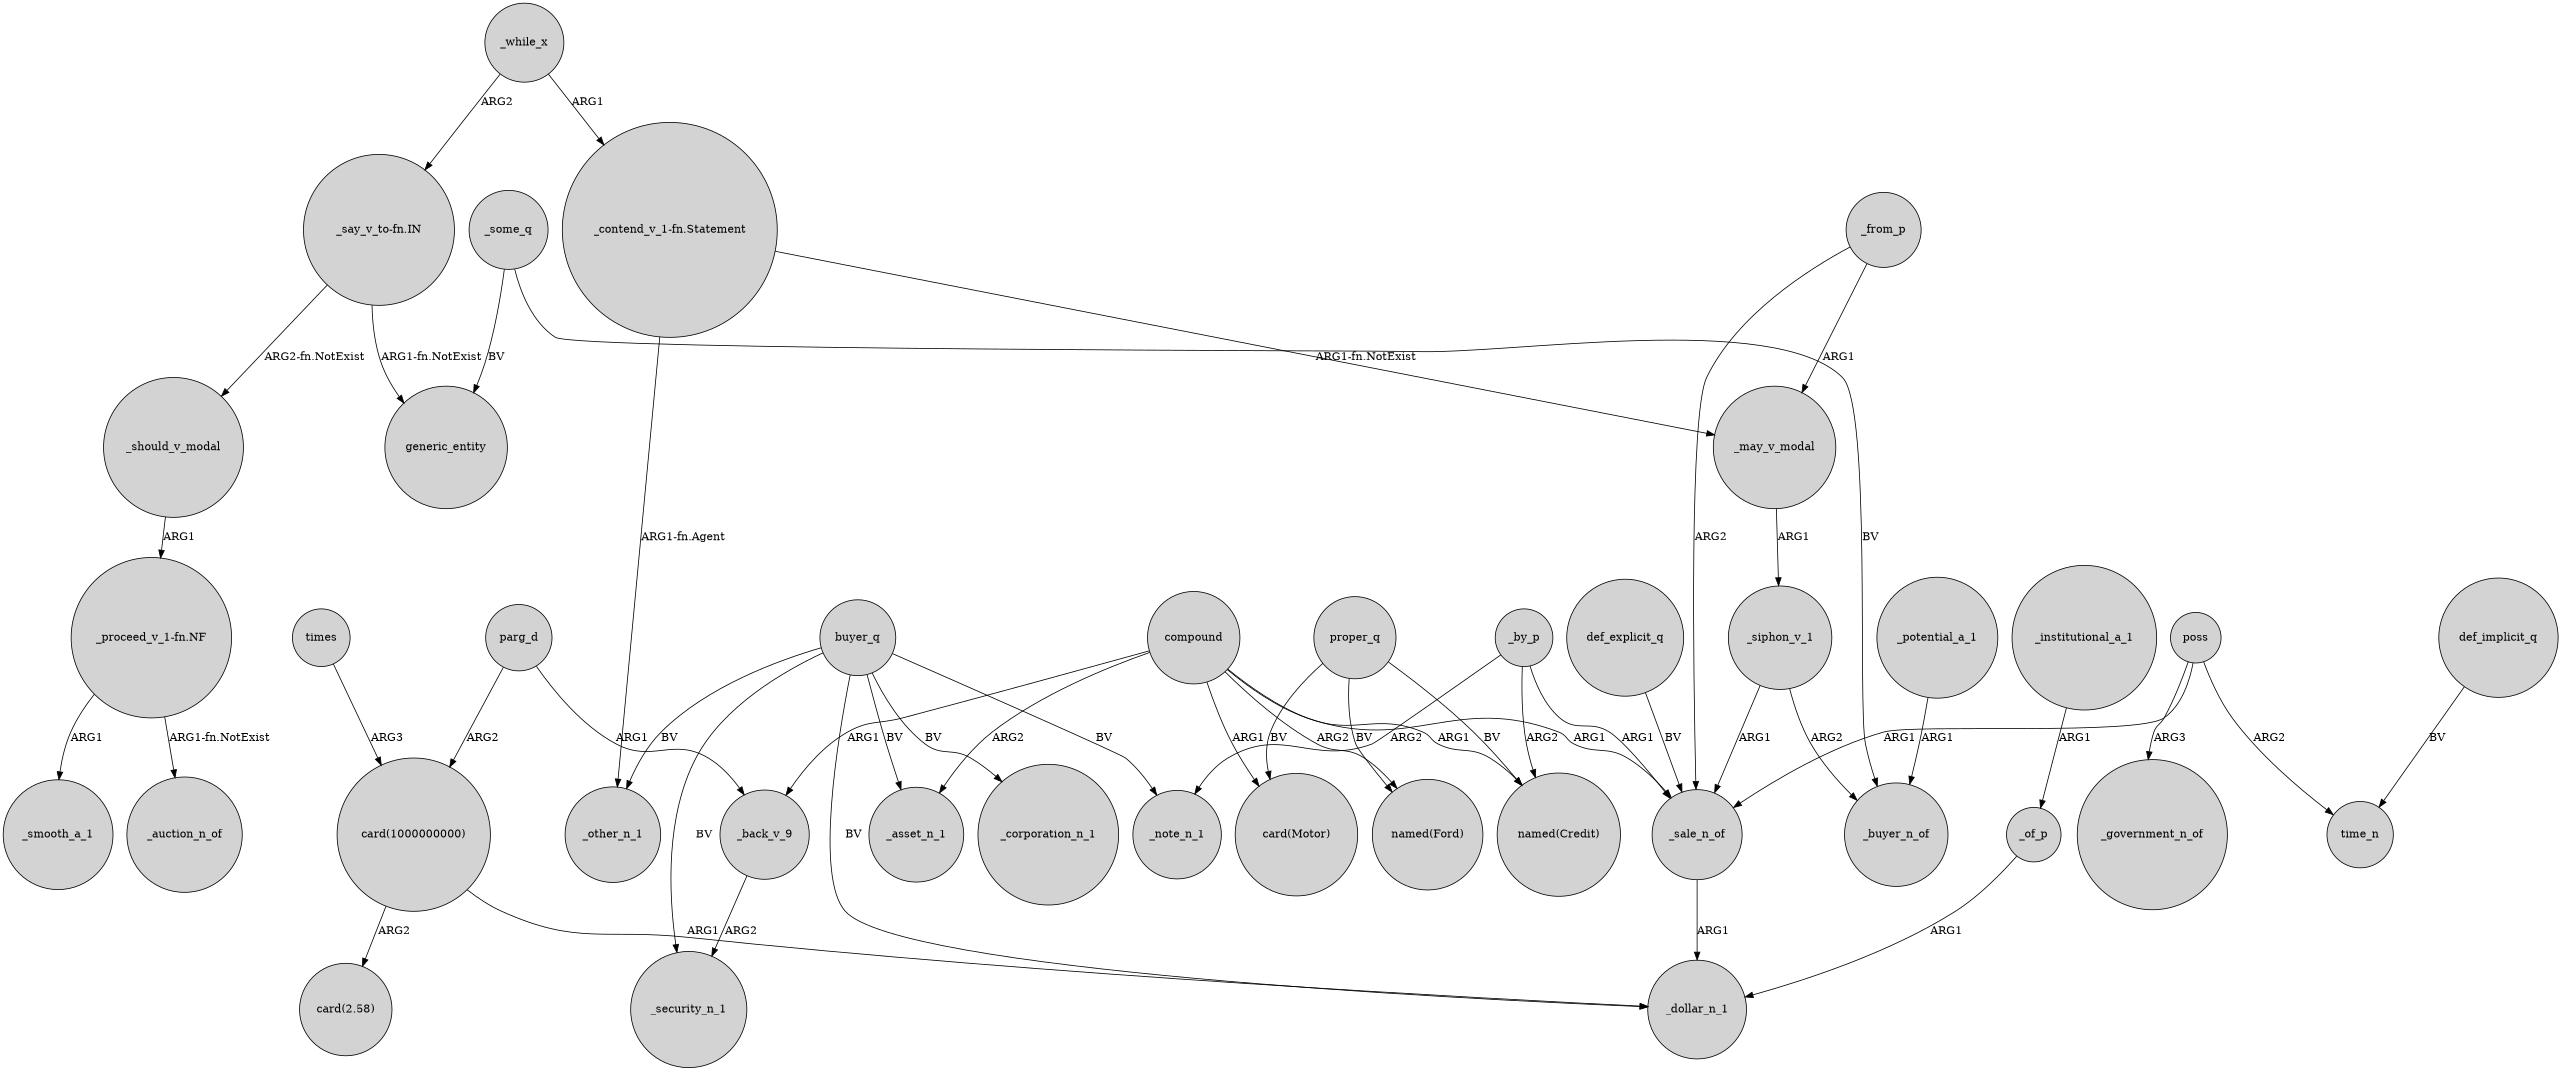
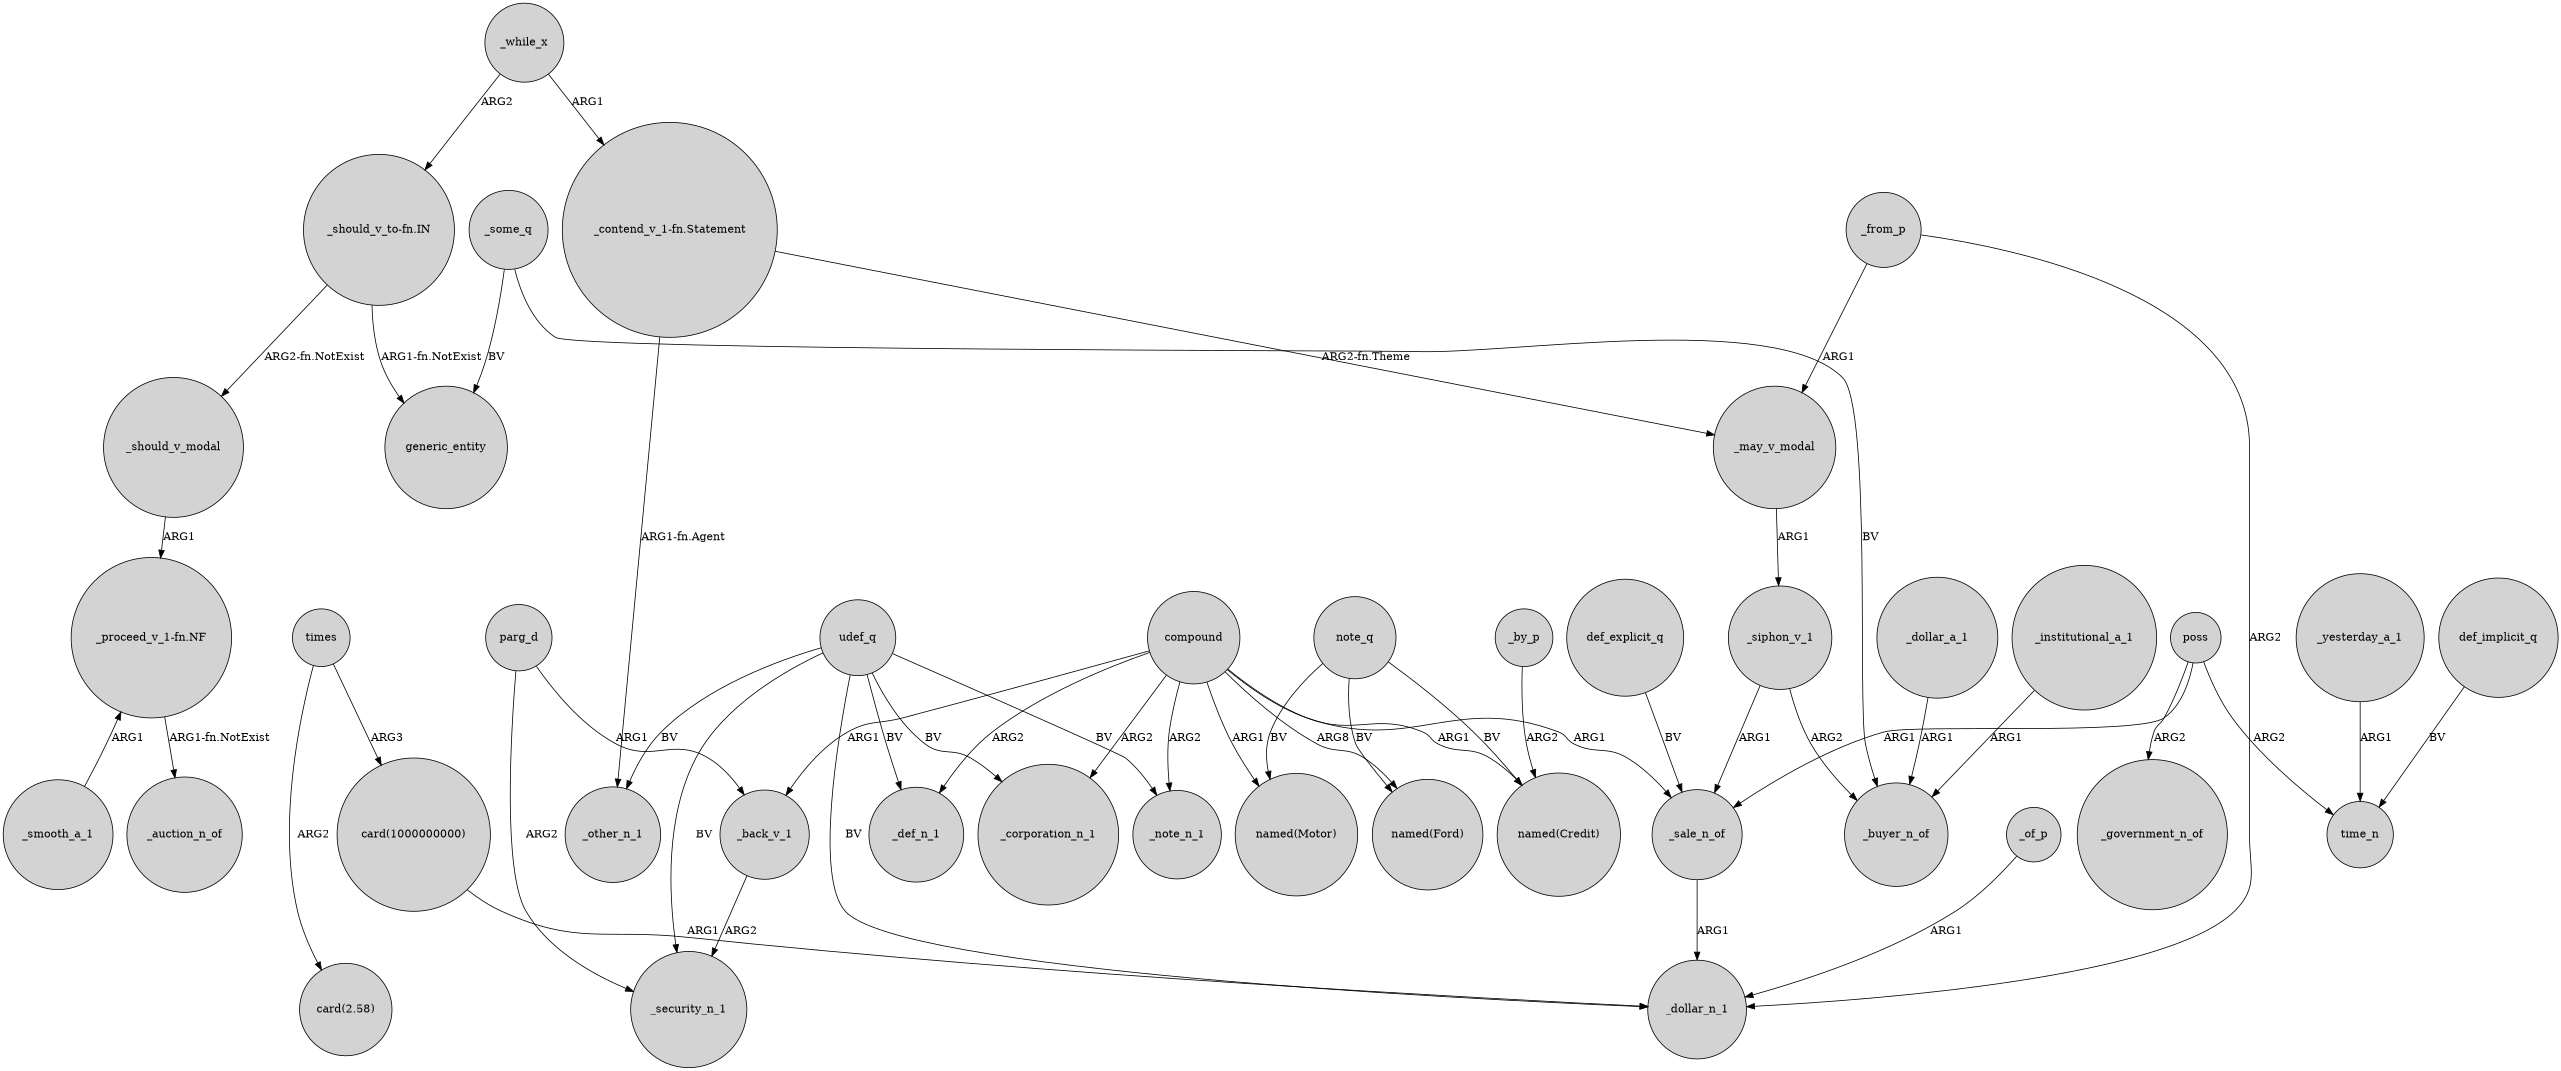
  digraph {
    node [shape=circle style=filled]
    _while_x
    "_contend_v_1-fn.Statement"
-   "_say_v_to-fn.IN"
+   "_say_v_to-fn.IN" [label="_should_v_to-fn.IN"]
    _other_n_1
    _may_v_modal
    _should_v_modal
    generic_entity
    _siphon_v_1
+   _yesterday_a_1
    time_n
    "_proceed_v_1-fn.NF"
    _auction_n_of
    _of_p
    _dollar_n_1
-   proper_q
+   proper_q [label=note_q]
    "named(Credit)"
-   "named(Motor)" [label="card(Motor)"]
+   "named(Motor)"
    "named(Ford)"
    _buyer_n_of
    _sale_n_of
    compound
    _corporation_n_1
-   _back_v_1 [label=_back_v_9]
-   _asset_n_1
+   _back_v_1
+   _asset_n_1 [label=_def_n_1]
    _note_n_1
    _security_n_1
    _from_p
    _smooth_a_1
    poss
    _government_n_of
    parg_d
    def_explicit_q
-   udef_q [label=buyer_q]
+   udef_q
    _by_p
    times
    "card(1000000000)"
    "card(2.58)"
    _some_q
    _institutional_a_1
-   _potential_a_1
+   _potential_a_1 [label=_dollar_a_1]
    def_implicit_q
    _while_x -> "_contend_v_1-fn.Statement" [label=ARG1]
    _while_x -> "_say_v_to-fn.IN" [label=ARG2]
    "_contend_v_1-fn.Statement" -> _other_n_1 [label="ARG1-fn.Agent"]
-   "_contend_v_1-fn.Statement" -> _may_v_modal [label="ARG1-fn.NotExist"]
+   "_contend_v_1-fn.Statement" -> _may_v_modal [label="ARG2-fn.Theme"]
    "_say_v_to-fn.IN" -> _should_v_modal [label="ARG2-fn.NotExist"]
    "_say_v_to-fn.IN" -> generic_entity [label="ARG1-fn.NotExist"]
    _may_v_modal -> _siphon_v_1 [label=ARG1]
    _should_v_modal -> "_proceed_v_1-fn.NF" [label=ARG1]
    _siphon_v_1 -> _buyer_n_of [label=ARG2]
    _siphon_v_1 -> _sale_n_of [label=ARG1]
+   _yesterday_a_1 -> time_n [label=ARG1]
    "_proceed_v_1-fn.NF" -> _auction_n_of [label="ARG1-fn.NotExist"]
    _of_p -> _dollar_n_1 [label=ARG1]
    proper_q -> "named(Credit)" [label=BV]
    proper_q -> "named(Motor)" [label=BV]
    proper_q -> "named(Ford)" [label=BV]
    _sale_n_of -> _dollar_n_1 [label=ARG1]
    compound -> "named(Credit)" [label=ARG1]
    compound -> "named(Motor)" [label=ARG1]
-   compound -> "named(Ford)" [label=ARG2]
+   compound -> "named(Ford)" [label=ARG8]
    compound -> _sale_n_of [label=ARG1]
+   compound -> _corporation_n_1 [label=ARG2]
    compound -> _back_v_1 [label=ARG1]
    compound -> _asset_n_1 [label=ARG2]
-   _by_p -> _note_n_1 [label=ARG2]
+   compound -> _note_n_1 [label=ARG2]
    _back_v_1 -> _security_n_1 [label=ARG2]
    _from_p -> _may_v_modal [label=ARG1]
-   _from_p -> _sale_n_of [label=ARG2]
-   "_proceed_v_1-fn.NF" -> _smooth_a_1 [label=ARG1]
+   _from_p -> _dollar_n_1 [label=ARG2]
+   _smooth_a_1 -> "_proceed_v_1-fn.NF" [label=ARG1]
    poss -> time_n [label=ARG2]
    poss -> _sale_n_of [label=ARG1]
-   poss -> _government_n_of [label=ARG3]
+   poss -> _government_n_of [label=ARG2]
    parg_d -> _back_v_1 [label=ARG1]
-   parg_d -> "card(1000000000)" [label=ARG2]
+   parg_d -> _security_n_1 [label=ARG2]
    def_explicit_q -> _sale_n_of [label=BV]
    udef_q -> _other_n_1 [label=BV]
    udef_q -> _dollar_n_1 [label=BV]
    udef_q -> _corporation_n_1 [label=BV]
    udef_q -> _asset_n_1 [label=BV]
    udef_q -> _note_n_1 [label=BV]
    udef_q -> _security_n_1 [label=BV]
    _by_p -> "named(Credit)" [label=ARG2]
-   _by_p -> _sale_n_of [label=ARG1]
    times -> "card(1000000000)" [label=ARG3]
-   "card(1000000000)" -> "card(2.58)" [label=ARG2]
+   times -> "card(2.58)" [label=ARG2]
    "card(1000000000)" -> _dollar_n_1 [label=ARG1]
    _some_q -> generic_entity [label=BV]
    _some_q -> _buyer_n_of [label=BV]
-   _institutional_a_1 -> _of_p [label=ARG1]
+   _institutional_a_1 -> _buyer_n_of [label=ARG1]
    _potential_a_1 -> _buyer_n_of [label=ARG1]
    def_implicit_q -> time_n [label=BV]
  }
